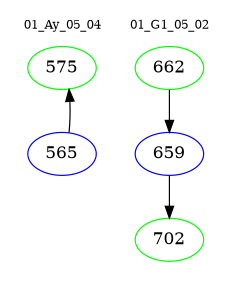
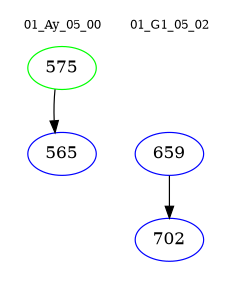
  digraph {
    node [color=blue]
    edge [color=black]
    n1 [color=green label=575]
    n2 [label=565]
-   n3 [color=green label=662]
    n4 [label=659]
-   n5 [color=green label=702]
+   n5 [label=702]
    subgraph cluster_1 {
      color=white
      fontsize=10
-     label="01_Ay_05_04"
+     label="01_Ay_05_00"
      n1
      n2
    }
    subgraph cluster_2 {
      color=white
      fontsize=10
      label="01_G1_05_02"
-     n3
      n4
      n5
    }
-   n2 -> n1
-   n3 -> n4
+   n1 -> n2
    n4 -> n5
  }
